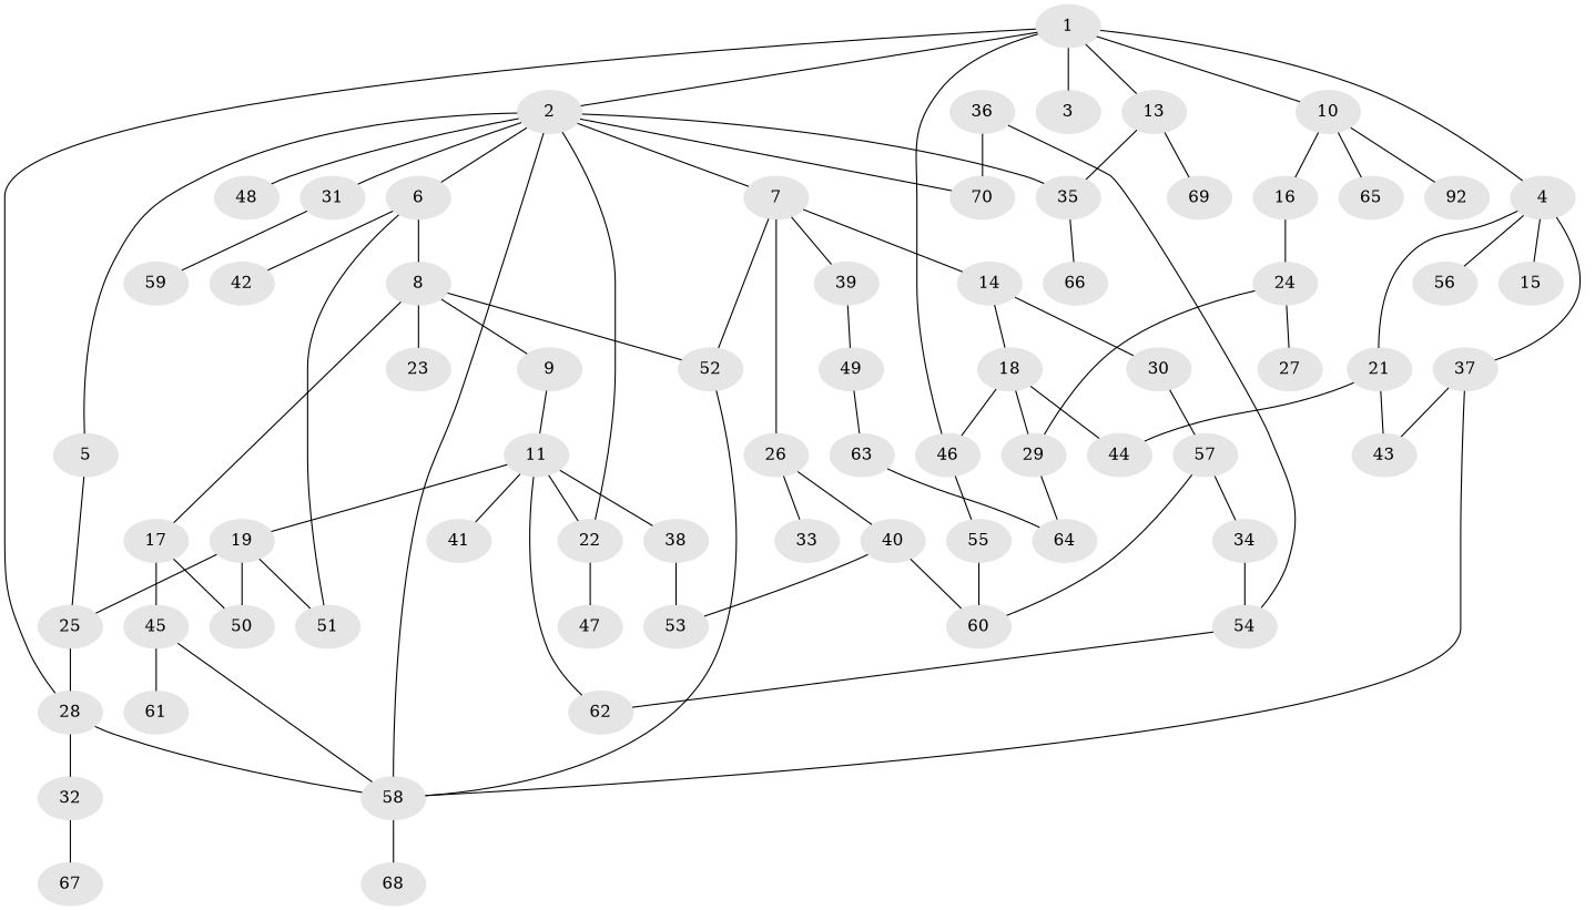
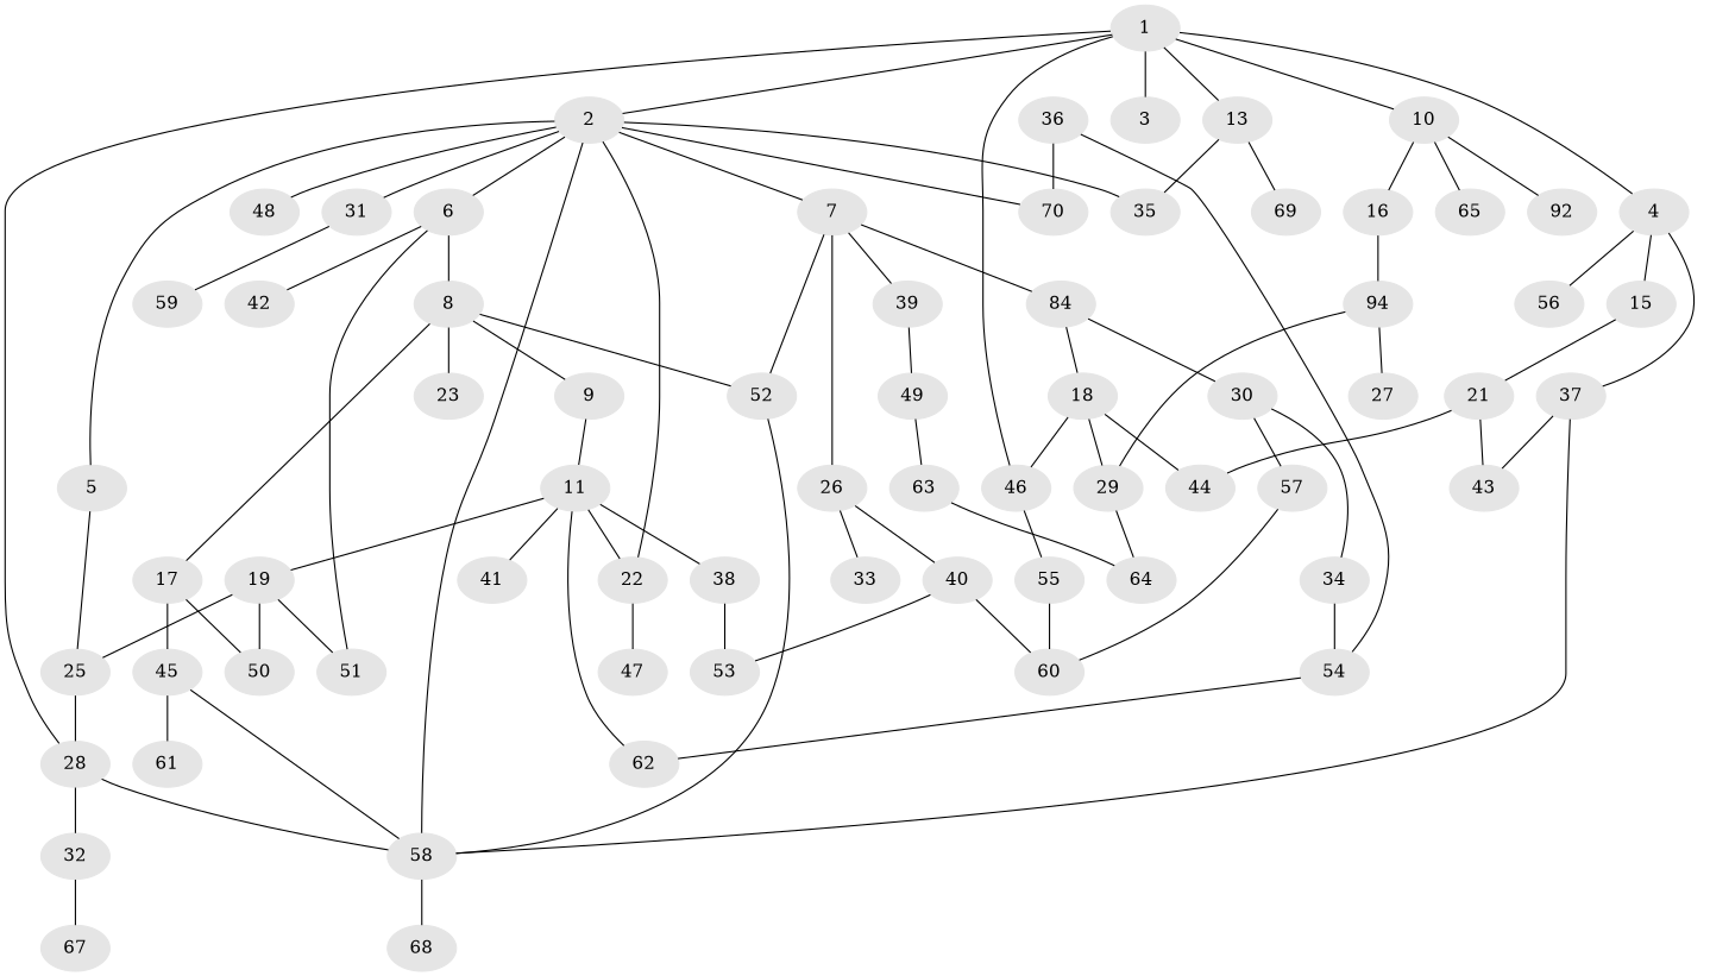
  graph {
    node [color=gray90 style=filled]
    1
    2
    3
    4
    10
    13
    28
    46
    5
    6
    7
    22
    31
    35
    48
    58
    70
    15
    37
    56
    n21 [label=92]
    16
    65
    69
    32
    55
    25
    8
    42
    51
-   14
+   14 [label=84]
    26
    39
    52
    47
    59
-   66
    36
    54
    68
    21
    43
    9
    17
    23
    18
    30
    33
    40
    49
    11
    45
    50
    19
    38
    41
    62
-   24
+   24 [label=94]
    53
    29
    44
    34
    57
    27
    61
    64
    60
    67
    63
    1 -- 2
    1 -- 3
    1 -- 4
    1 -- 10
    1 -- 13
    1 -- 28
    1 -- 46
    2 -- 5
    2 -- 6
    2 -- 7
    2 -- 22
    2 -- 31
    2 -- 35
    2 -- 48
    2 -- 58
    2 -- 70
    4 -- 15
    4 -- 37
    4 -- 56
    10 -- n21
    10 -- 16
    10 -- 65
    13 -- 35
    13 -- 69
    28 -- 58
    28 -- 32
    46 -- 55
    5 -- 25
    6 -- 8
    6 -- 42
    6 -- 51
    7 -- 14
    7 -- 26
    7 -- 39
    7 -- 52
    22 -- 47
    31 -- 59
-   35 -- 66
    58 -- 68
-   4 -- 21
+   15 -- 21
    37 -- 58
    37 -- 43
    16 -- 24
    32 -- 67
    55 -- 60
    25 -- 28
    8 -- 52
    8 -- 9
    8 -- 17
    8 -- 23
    14 -- 18
    14 -- 30
    26 -- 33
    26 -- 40
    39 -- 49
    52 -- 58
    36 -- 70
    36 -- 54
    54 -- 62
    21 -- 43
    21 -- 44
    9 -- 11
    17 -- 45
    17 -- 50
    18 -- 46
    18 -- 29
    18 -- 44
-   57 -- 34
+   30 -- 34
    30 -- 57
    40 -- 53
    40 -- 60
    49 -- 63
    11 -- 22
    11 -- 19
    11 -- 38
    11 -- 41
    11 -- 62
    45 -- 58
    45 -- 61
    19 -- 25
    19 -- 51
    19 -- 50
    38 -- 53
    24 -- 29
    24 -- 27
    29 -- 64
    34 -- 54
    57 -- 60
    63 -- 64
  }
